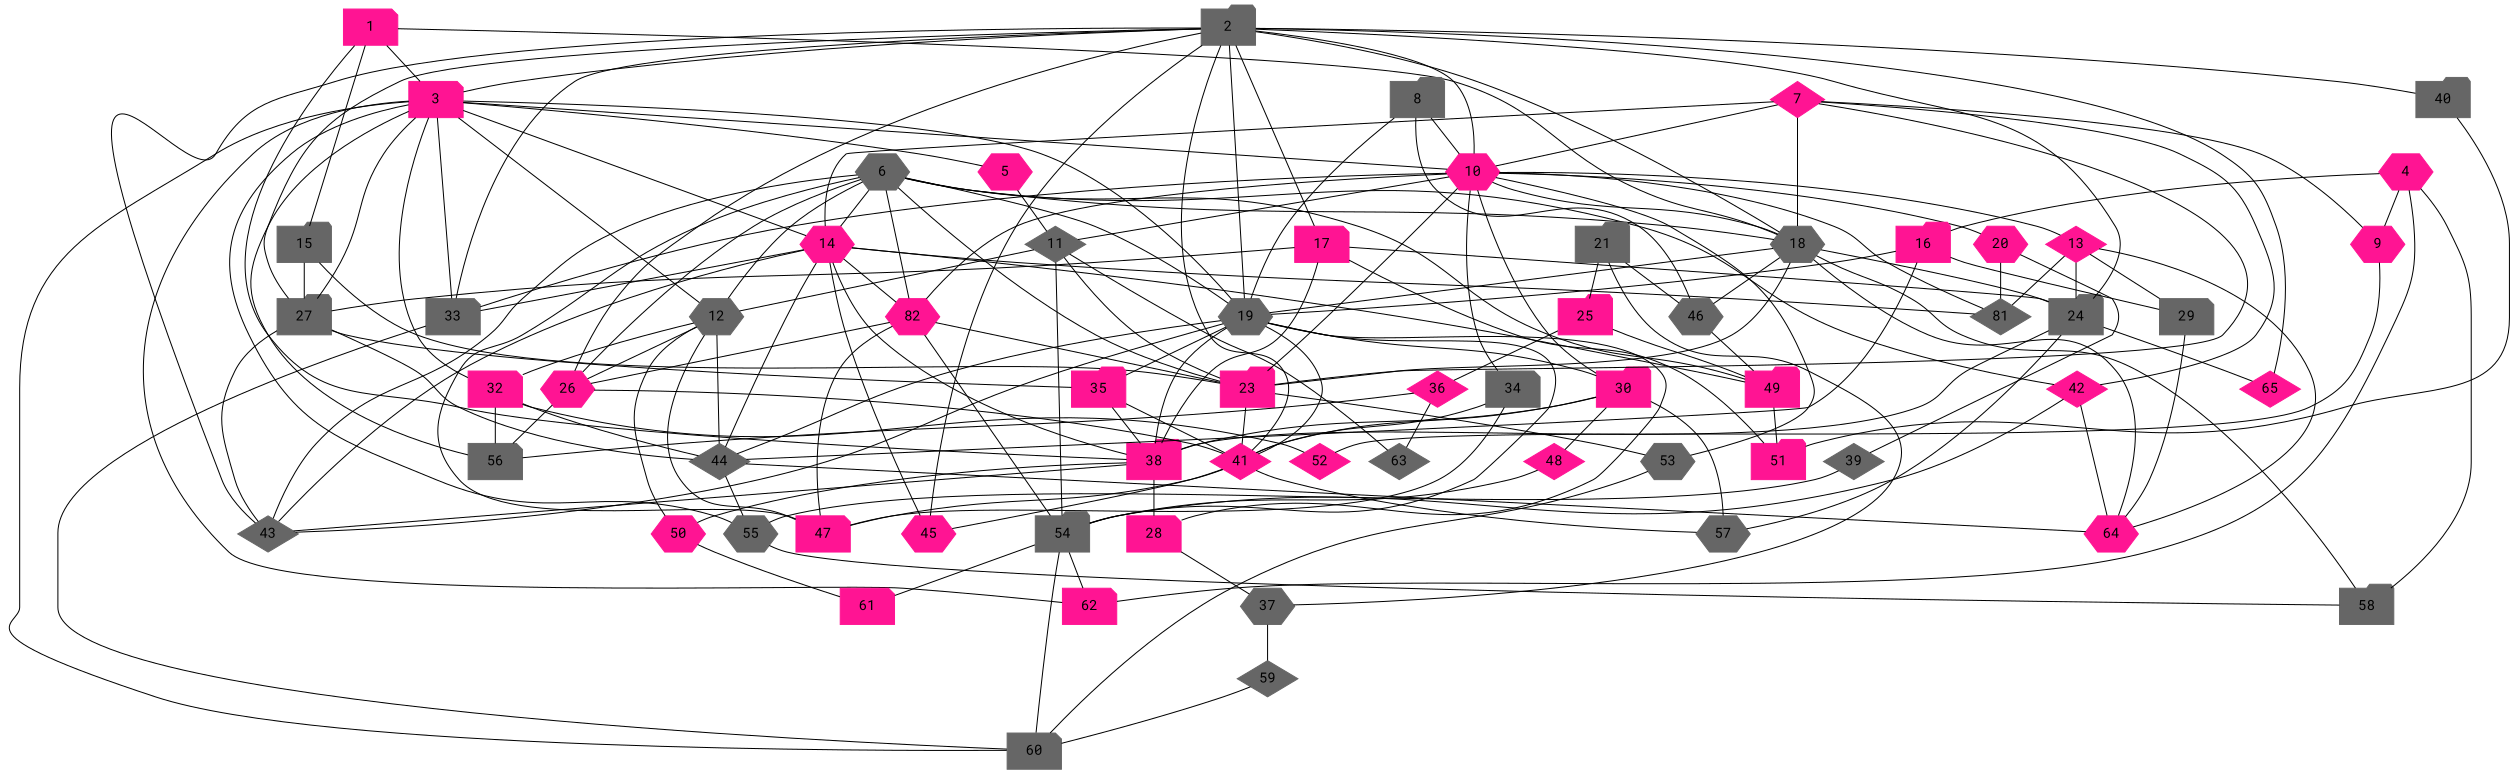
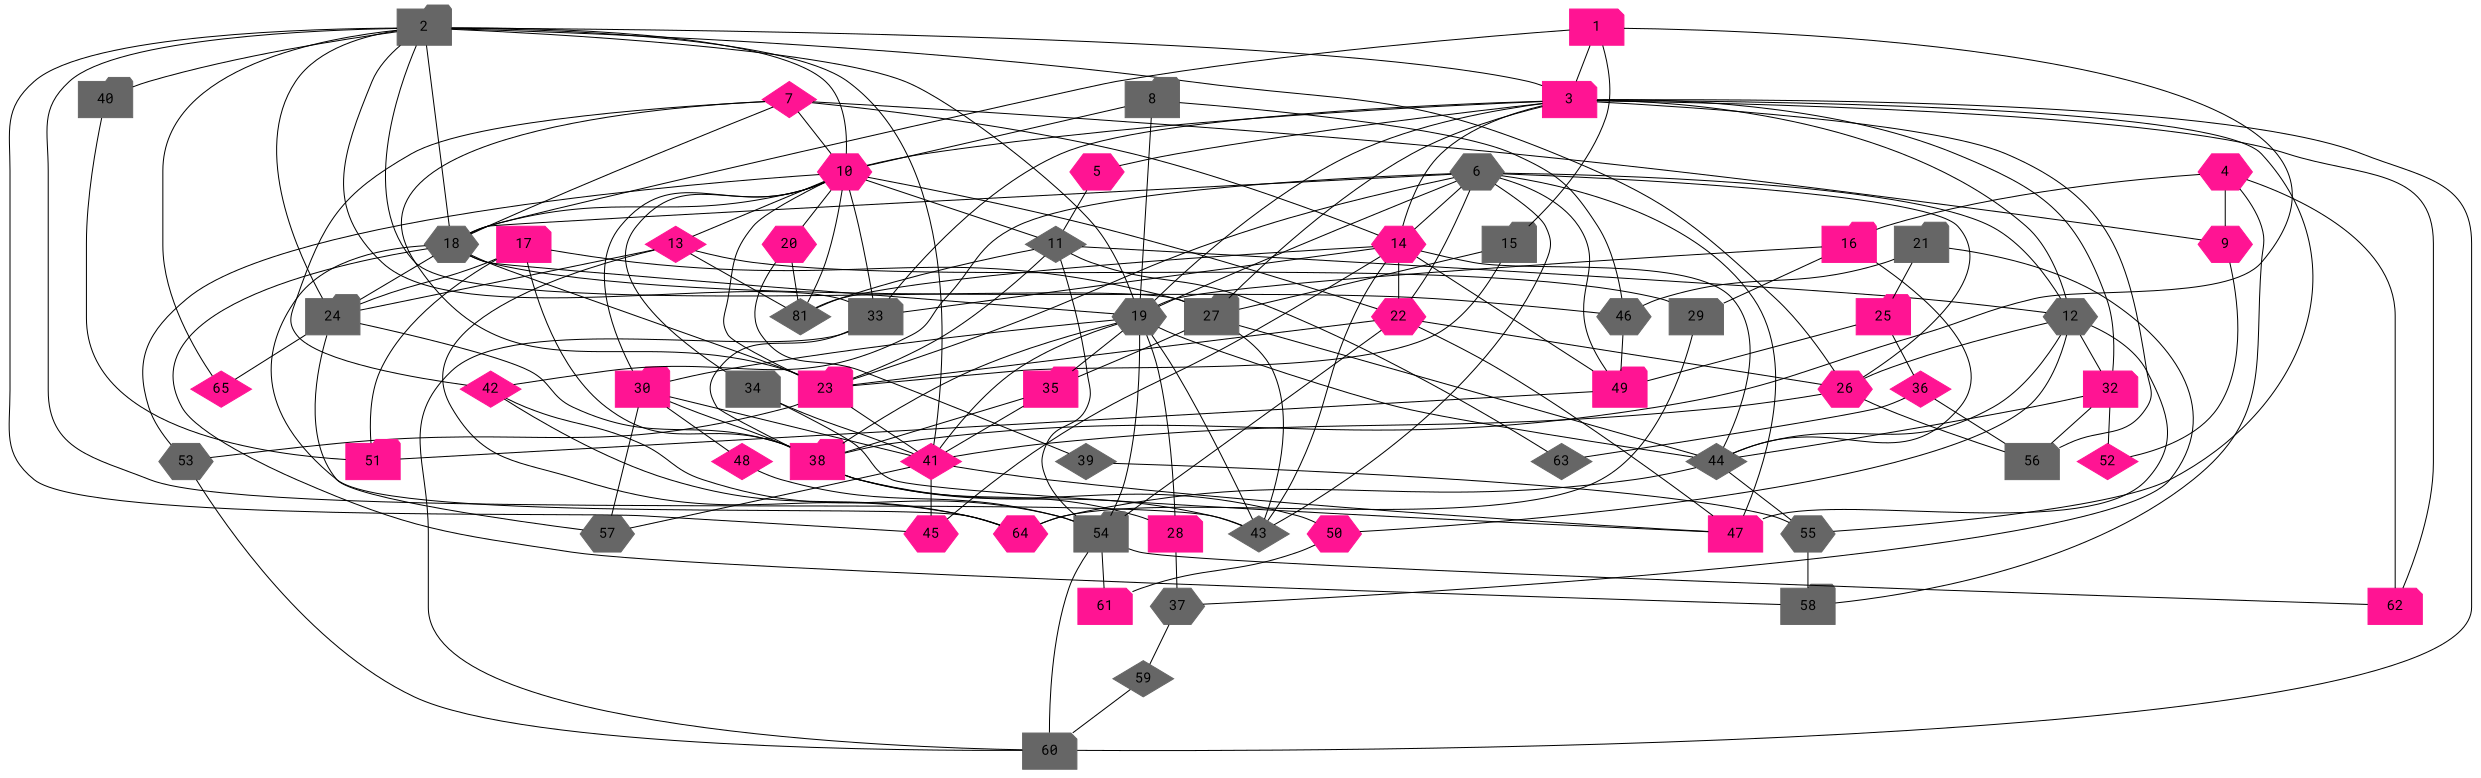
  graph {
    fontname="Roboto Mono"
    node [color=deeppink fontname="Roboto Mono" shape=hexagon style=filled]
    edge [fontname="Roboto Mono" weight=1.0]
    1 [shape=note]
    3 [shape=note]
    15 [color=gray40 shape=folder]
    18 [color=gray40]
    38 [shape=folder]
    10
    19 [color=gray40]
    27 [color=gray40 shape=folder]
    33 [color=gray40 shape=note]
    5
    12 [color=gray40]
    14
    32 [shape=note]
    55 [color=gray40]
    56 [color=gray40 shape=note]
    60 [color=gray40 shape=note]
    62 [shape=note]
    23 [shape=folder]
    24 [color=gray40 shape=folder]
    58 [color=gray40 shape=folder]
    46 [color=gray40]
    64
    43 [color=gray40 shape=diamond]
    50
    28 [shape=note]
    2 [color=gray40 shape=folder]
    17 [shape=note]
    26
    40 [color=gray40 shape=folder]
    41 [shape=diamond]
    45
    65 [shape=diamond]
    11 [color=gray40 shape=diamond]
-   22 [label=82]
+   22
    13 [shape=diamond]
    20
    30 [shape=folder]
    n38 [color=gray40 label=81 shape=diamond]
    34 [color=gray40 shape=note]
    53 [color=gray40]
    51 [shape=folder]
    54 [color=gray40 shape=folder]
    44 [color=gray40 shape=diamond]
    35 [shape=folder]
    57 [color=gray40]
    47 [shape=note]
    49 [shape=folder]
    52 [shape=diamond]
    4
    9
    16 [shape=folder]
    29 [color=gray40 shape=note]
    63 [color=gray40 shape=diamond]
    6 [color=gray40]
    42 [shape=diamond]
    7 [shape=diamond]
    8 [color=gray40 shape=folder]
    39 [color=gray40 shape=diamond]
    48 [shape=diamond]
    61 [shape=note]
    37 [color=gray40]
    21 [color=gray40 shape=folder]
    25 [shape=folder]
    36 [shape=diamond]
    59 [color=gray40 shape=diamond]
    1 -- 3
    1 -- 15
    1 -- 18
    1 -- 38
    3 -- 10 [weight=2.0]
    3 -- 19 [weight=2.0]
    3 -- 27
    3 -- 33
    3 -- 5
    3 -- 12
    3 -- 14
    3 -- 32
    3 -- 55
    3 -- 56 [weight=2.0]
    3 -- 60
    3 -- 62
    15 -- 27 [weight=2.0]
    15 -- 23
    18 -- 19
    18 -- 23
    18 -- 24
    18 -- 58
    18 -- 46
    18 -- 64
    38 -- 43
    38 -- 50
    38 -- 28 [weight=3.0]
    10 -- 18
    10 -- 33
    10 -- 23
    10 -- 11 [weight=2.0]
    10 -- 22 [weight=2.0]
    10 -- 13
    10 -- 20
    10 -- 30
    10 -- n38
    10 -- 34
    10 -- 53
    19 -- 38
    19 -- 43
    19 -- 28 [weight=2.0]
    19 -- 41 [weight=2.0]
    19 -- 30
    19 -- 54
    19 -- 44
    19 -- 35
    27 -- 43
    27 -- 44
    27 -- 35
-   14 -- 38
+   33 -- 38
    33 -- 60
    5 -- 11
    12 -- 32
    12 -- 50
    12 -- 26
    12 -- 44
    12 -- 47 [weight=2.0]
    14 -- 33
    14 -- 43
    14 -- 45
    14 -- 22
    14 -- n38
    14 -- 44
    14 -- 49 [weight=2.0]
    32 -- 56
    32 -- 44
    32 -- 52
    55 -- 58
    23 -- 41
    23 -- 53
    24 -- 38
    24 -- 65
    24 -- 57
    46 -- 49
    50 -- 61
    28 -- 37
    2 -- 3
    2 -- 18 [weight=2.0]
    2 -- 10
    2 -- 19
    2 -- 27
    2 -- 33
    2 -- 24
    2 -- 43
-   2 -- 17
    2 -- 26
    2 -- 40
    2 -- 41
    2 -- 45
    2 -- 65
    17 -- 38
    17 -- 27
    17 -- 24
    17 -- 51
    26 -- 56
    26 -- 41
    40 -- 51
    41 -- 45
    41 -- 57
    41 -- 47
    11 -- 12
    11 -- 23
+   11 -- n38 [weight=2.0]
    11 -- 54
    11 -- 63
    22 -- 23
    22 -- 26 [weight=2.0]
    22 -- 54
    22 -- 47
    13 -- 24
    13 -- 64
    13 -- n38
    13 -- 29
    20 -- n38
    20 -- 39
    30 -- 38
    30 -- 41 [weight=2.0]
    30 -- 57
    30 -- 48
    34 -- 41
    34 -- 47
    53 -- 60
    54 -- 60
    54 -- 62
    54 -- 61
    44 -- 55
    44 -- 64 [weight=2.0]
    35 -- 38
    35 -- 41
    49 -- 51
    4 -- 62
    4 -- 58
    4 -- 9
    4 -- 16
    9 -- 52
    16 -- 19
    16 -- 44
    16 -- 29
    29 -- 64
    6 -- 18
    6 -- 19
    6 -- 12
    6 -- 14
    6 -- 23
    6 -- 43
    6 -- 26
    6 -- 22
    6 -- 47 [weight=2.0]
    6 -- 49
    6 -- 42
    42 -- 64
    42 -- 54
    7 -- 18
    7 -- 10
    7 -- 14 [weight=2.0]
    7 -- 23
    7 -- 9
    7 -- 42
    8 -- 10
    8 -- 19
    8 -- 46
    39 -- 55
    48 -- 54
    37 -- 59
    21 -- 46
    21 -- 37
    21 -- 25
    25 -- 49
    25 -- 36
    36 -- 56
    36 -- 63
    59 -- 60
  }
